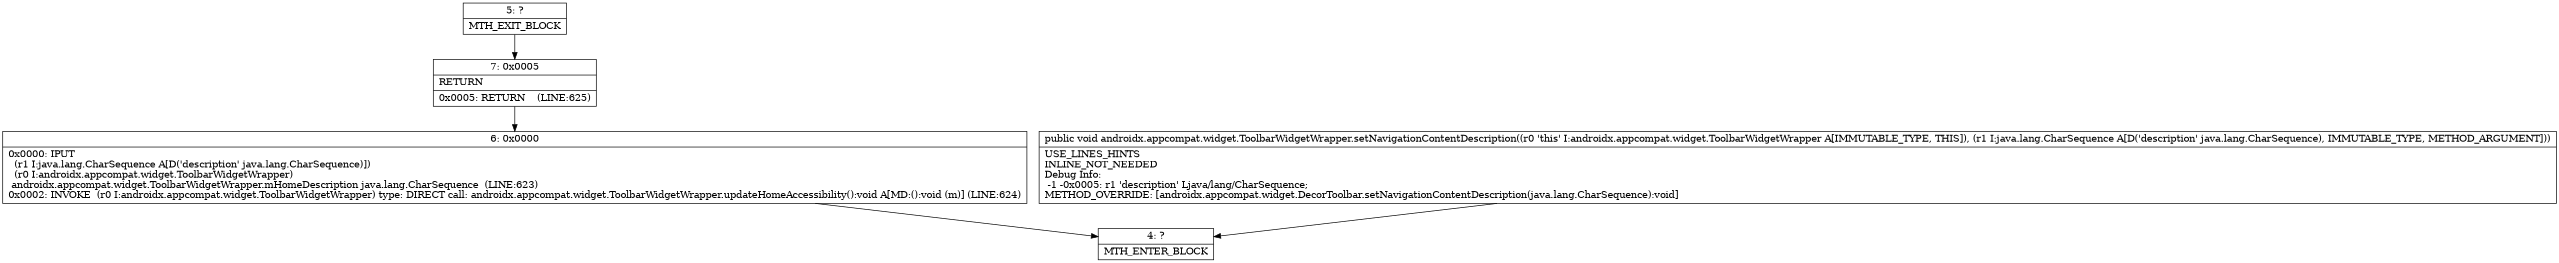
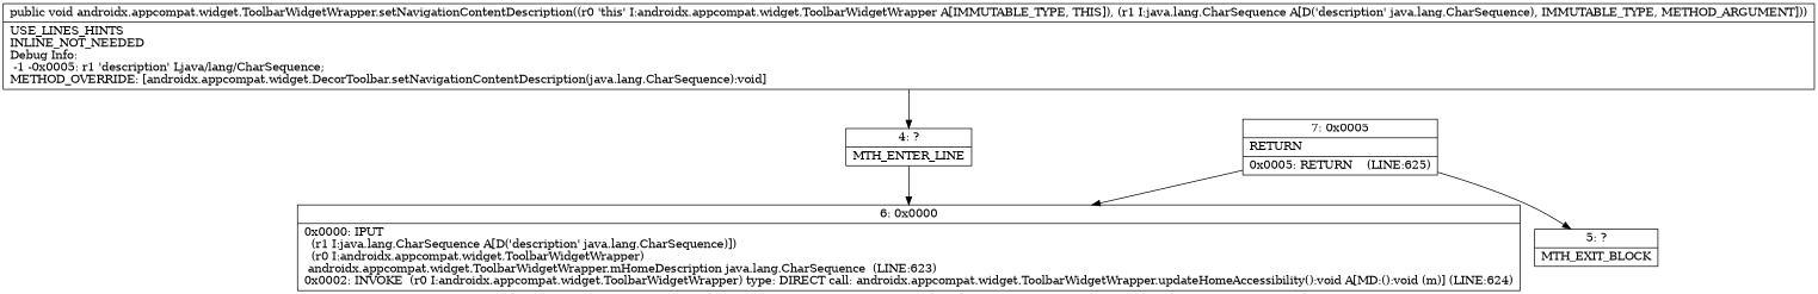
  digraph {
    node [shape=record]
-   n1 [label="{4\:\ ?|MTH_ENTER_BLOCK\l}"]
+   n1 [label="{4\:\ ?|MTH_ENTER_LINE\l}"]
    n2 [label="{6\:\ 0x0000|0x0000: IPUT  \l  (r1 I:java.lang.CharSequence A[D('description' java.lang.CharSequence)])\l  (r0 I:androidx.appcompat.widget.ToolbarWidgetWrapper)\l androidx.appcompat.widget.ToolbarWidgetWrapper.mHomeDescription java.lang.CharSequence  (LINE:623)\l0x0002: INVOKE  (r0 I:androidx.appcompat.widget.ToolbarWidgetWrapper) type: DIRECT call: androidx.appcompat.widget.ToolbarWidgetWrapper.updateHomeAccessibility():void A[MD:():void (m)] (LINE:624)\l}"]
    n3 [label="{7\:\ 0x0005|RETURN\l|0x0005: RETURN    (LINE:625)\l}"]
    n4 [label="{5\:\ ?|MTH_EXIT_BLOCK\l}"]
    n5 [label="{public void androidx.appcompat.widget.ToolbarWidgetWrapper.setNavigationContentDescription((r0 'this' I:androidx.appcompat.widget.ToolbarWidgetWrapper A[IMMUTABLE_TYPE, THIS]), (r1 I:java.lang.CharSequence A[D('description' java.lang.CharSequence), IMMUTABLE_TYPE, METHOD_ARGUMENT]))  | USE_LINES_HINTS\lINLINE_NOT_NEEDED\lDebug Info:\l  \-1 \-0x0005: r1 'description' Ljava\/lang\/CharSequence;\lMETHOD_OVERRIDE: [androidx.appcompat.widget.DecorToolbar.setNavigationContentDescription(java.lang.CharSequence):void]\l}"]
-   n2 -> n1
+   n1 -> n2
    n3 -> n2
-   n4 -> n3
+   n3 -> n4
    n5 -> n1
  }
